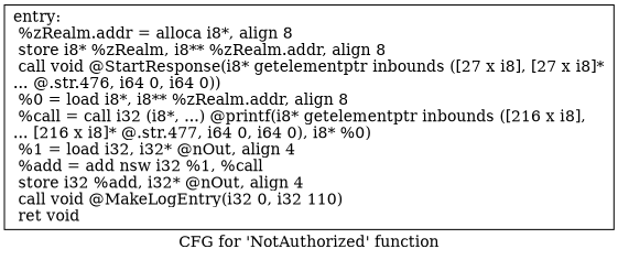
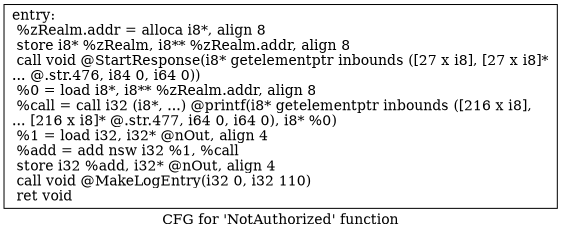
  digraph {
    label="CFG for 'NotAuthorized' function"
-   n1 [label="{entry:\l  %zRealm.addr = alloca i8*, align 8\l  store i8* %zRealm, i8** %zRealm.addr, align 8\l  call void @StartResponse(i8* getelementptr inbounds ([27 x i8], [27 x i8]*\l... @.str.476, i64 0, i64 0))\l  %0 = load i8*, i8** %zRealm.addr, align 8\l  %call = call i32 (i8*, ...) @printf(i8* getelementptr inbounds ([216 x i8],\l... [216 x i8]* @.str.477, i64 0, i64 0), i8* %0)\l  %1 = load i32, i32* @nOut, align 4\l  %add = add nsw i32 %1, %call\l  store i32 %add, i32* @nOut, align 4\l  call void @MakeLogEntry(i32 0, i32 110)\l  ret void\l}" shape=record]
+   n1 [label="{entry:\l  %zRealm.addr = alloca i8*, align 8\l  store i8* %zRealm, i8** %zRealm.addr, align 8\l  call void @StartResponse(i8* getelementptr inbounds ([27 x i8], [27 x i8]*\l... @.str.476, i84 0, i64 0))\l  %0 = load i8*, i8** %zRealm.addr, align 8\l  %call = call i32 (i8*, ...) @printf(i8* getelementptr inbounds ([216 x i8],\l... [216 x i8]* @.str.477, i64 0, i64 0), i8* %0)\l  %1 = load i32, i32* @nOut, align 4\l  %add = add nsw i32 %1, %call\l  store i32 %add, i32* @nOut, align 4\l  call void @MakeLogEntry(i32 0, i32 110)\l  ret void\l}" shape=record]
  }
